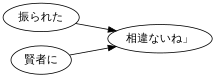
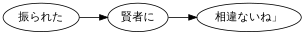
  digraph {
    rankdir=LR
    n1 [label="振られた"]
    n2 [label="賢者に"]
    n3 [label="相違ないね」"]
-   n1 -> n3
+   n1 -> n2
    n2 -> n3
  }
